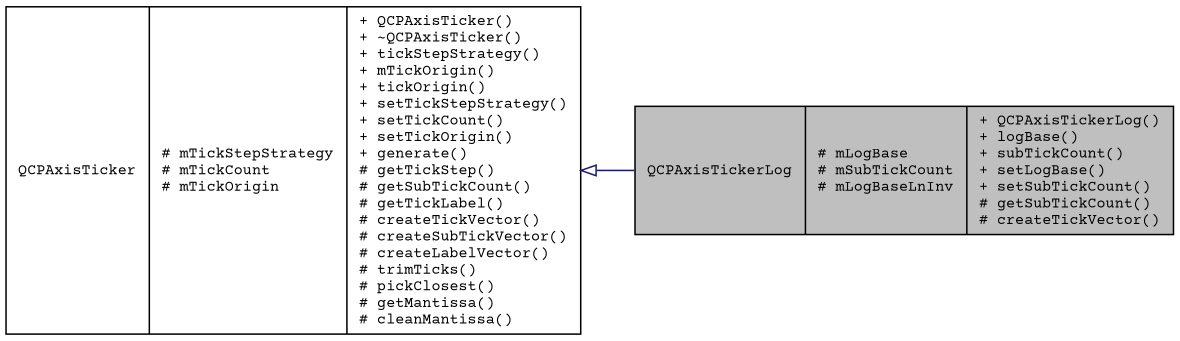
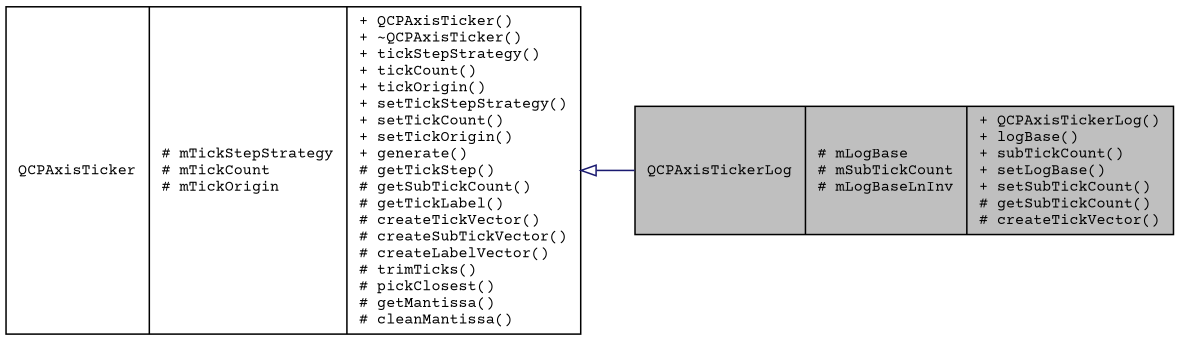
  digraph {
    rankdir=LR
    fontname="Courier Prime"
    node [color=black fontname="Courier Prime" fontsize=10 shape=record style=filled]
    n1 [fillcolor=grey75 fontcolor=black height=0.2 label="{QCPAxisTickerLog\n|# mLogBase\l# mSubTickCount\l# mLogBaseLnInv\l|+ QCPAxisTickerLog()\l+ logBase()\l+ subTickCount()\l+ setLogBase()\l+ setSubTickCount()\l# getSubTickCount()\l# createTickVector()\l}" width=0.4]
-   n2 [fillcolor=white height=0.2 label="{QCPAxisTicker\n|# mTickStepStrategy\l# mTickCount\l# mTickOrigin\l|+ QCPAxisTicker()\l+ ~QCPAxisTicker()\l+ tickStepStrategy()\l+ mTickOrigin()\l+ tickOrigin()\l+ setTickStepStrategy()\l+ setTickCount()\l+ setTickOrigin()\l+ generate()\l# getTickStep()\l# getSubTickCount()\l# getTickLabel()\l# createTickVector()\l# createSubTickVector()\l# createLabelVector()\l# trimTicks()\l# pickClosest()\l# getMantissa()\l# cleanMantissa()\l}" width=0.4]
+   n2 [fillcolor=white height=0.2 label="{QCPAxisTicker\n|# mTickStepStrategy\l# mTickCount\l# mTickOrigin\l|+ QCPAxisTicker()\l+ ~QCPAxisTicker()\l+ tickStepStrategy()\l+ tickCount()\l+ tickOrigin()\l+ setTickStepStrategy()\l+ setTickCount()\l+ setTickOrigin()\l+ generate()\l# getTickStep()\l# getSubTickCount()\l# getTickLabel()\l# createTickVector()\l# createSubTickVector()\l# createLabelVector()\l# trimTicks()\l# pickClosest()\l# getMantissa()\l# cleanMantissa()\l}" width=0.4]
    n2 -> n1 [arrowtail=onormal color=midnightblue dir=back fontname="Courier Prime" fontsize=10 labelfontname=Helvetica labelfontsize=10 style=solid]
  }
